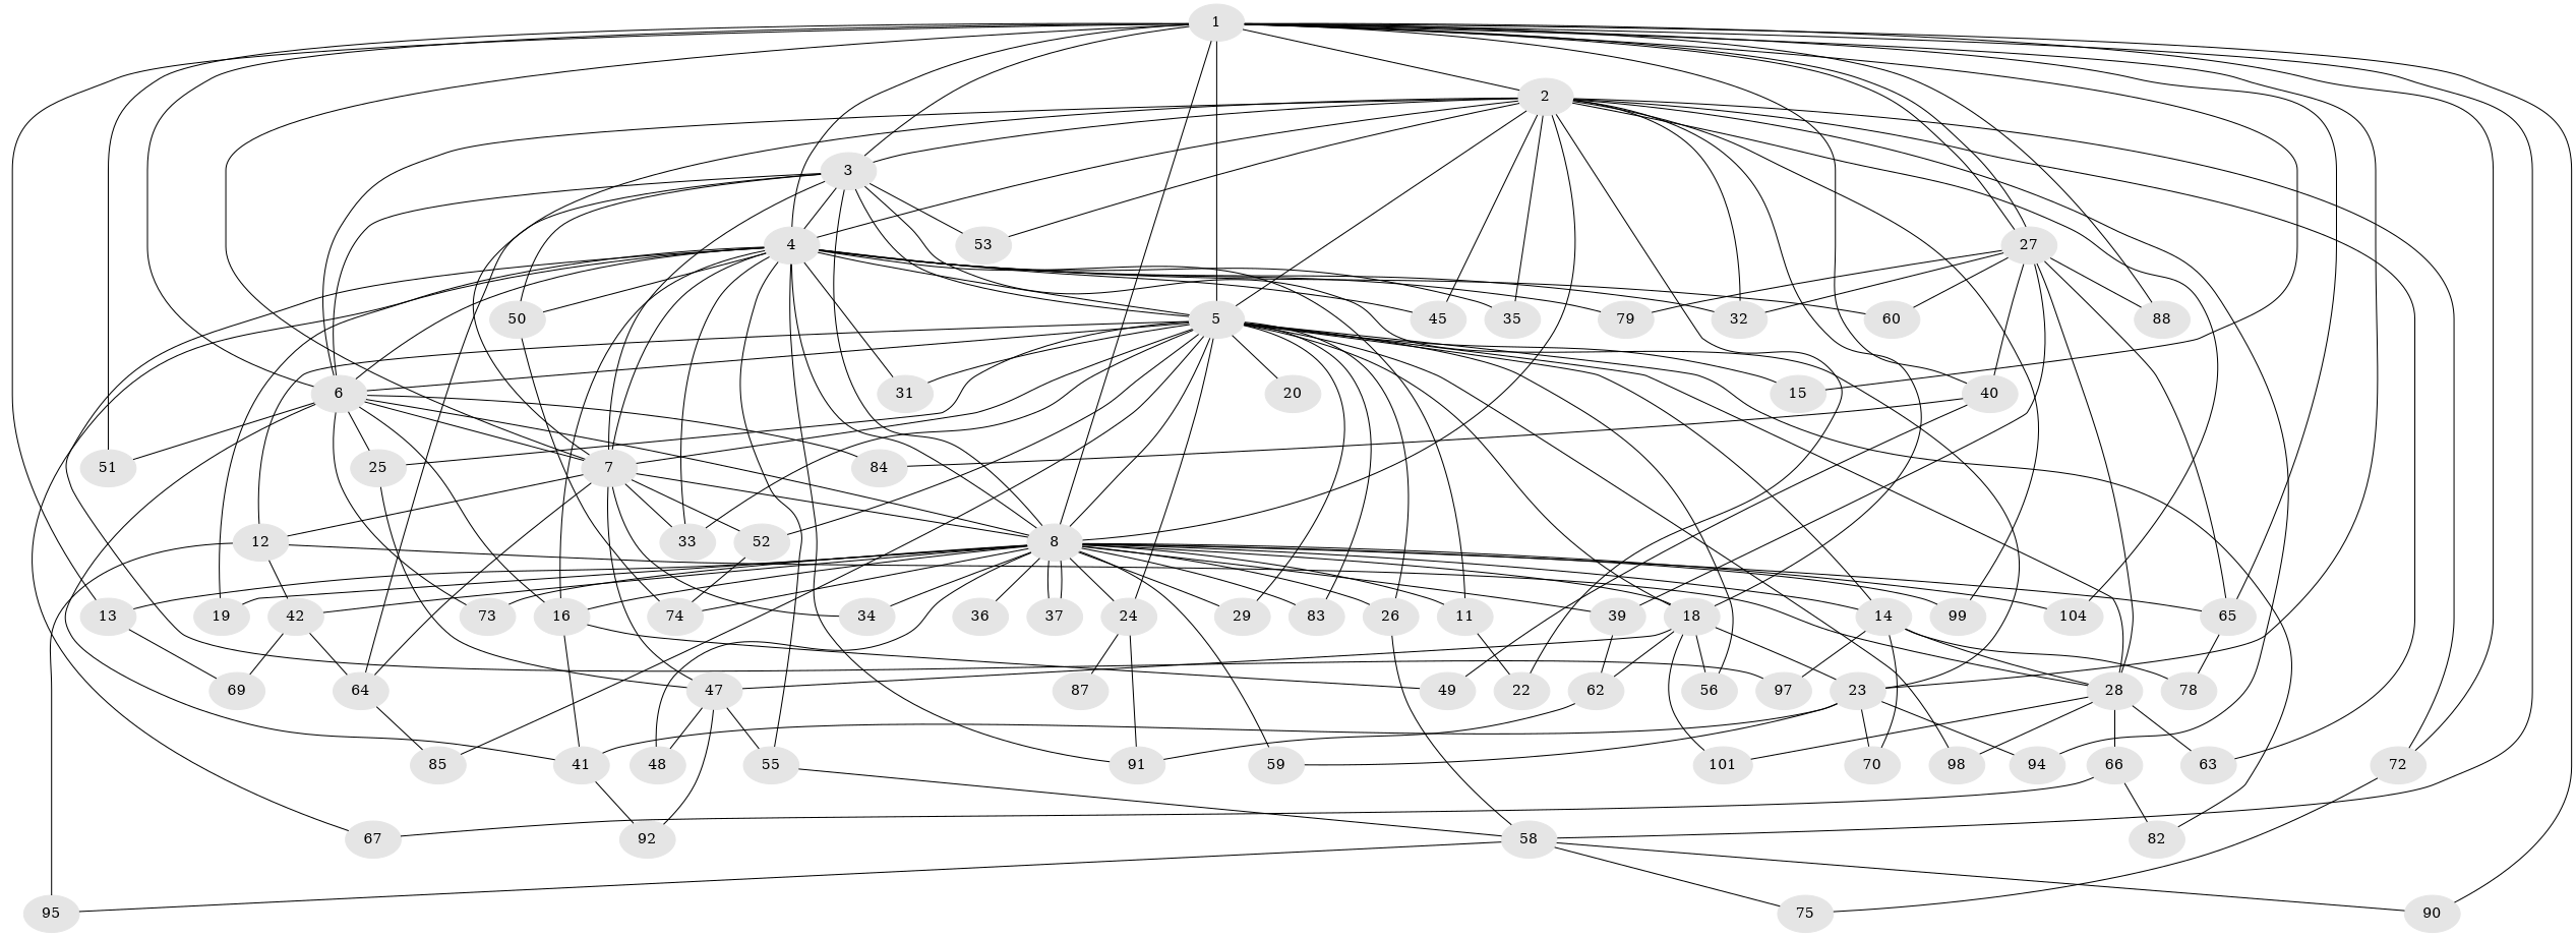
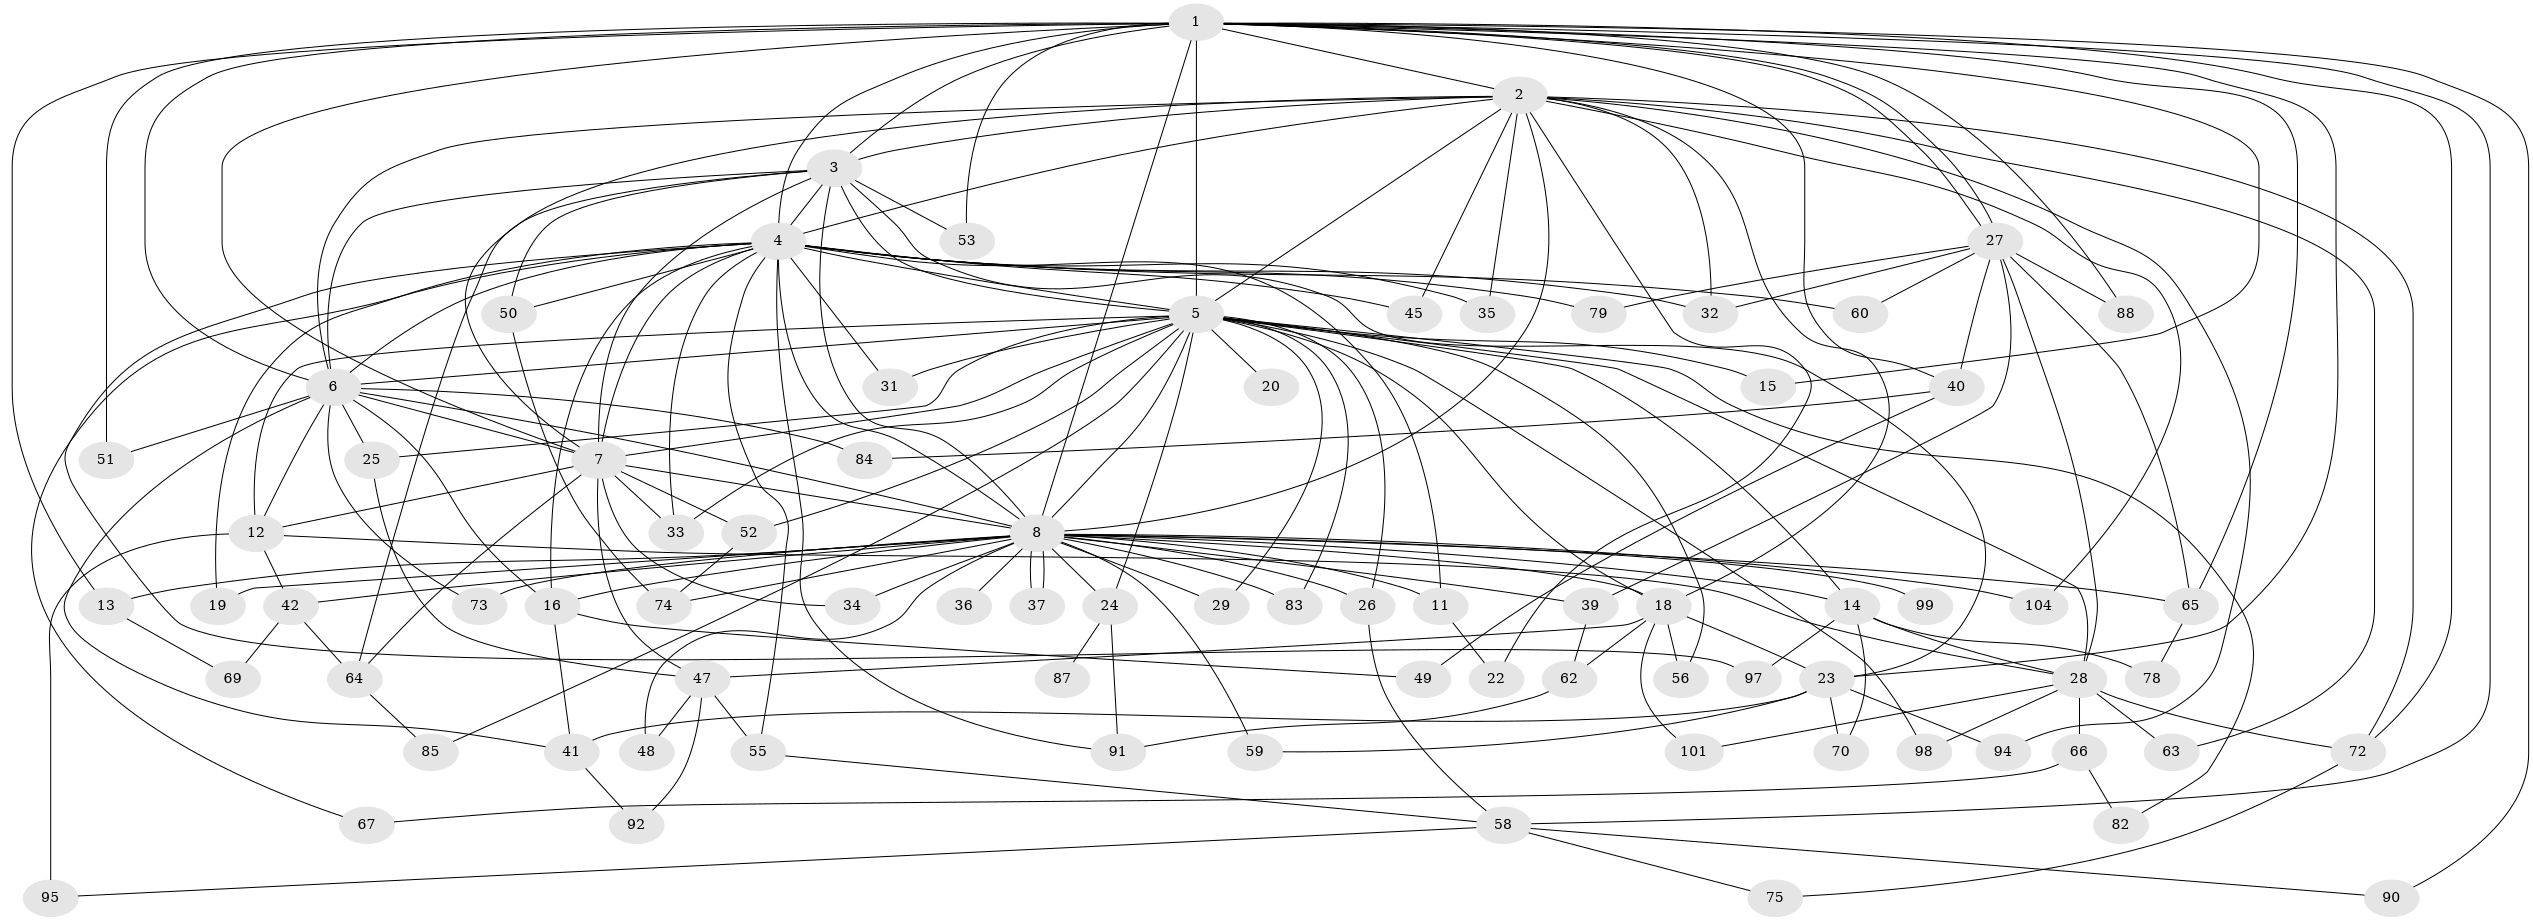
  graph {
    node [color=gray90 style=filled]
    1 [super="+57"]
    2 [super="+68"]
    3 [super="+93"]
    4 [super="+17"]
    5 [super="+9"]
    6 [super="+21"]
    7 [super="+54"]
    8 [super="+10"]
    13
    15
    23 [super="+96"]
    27 [super="+80"]
    40
    51
    53
    58 [super="+61"]
    65
    72 [super="+86"]
    88
    90
    18 [super="+43"]
    22
    32
    35
    45
    63
    94
    99
    104
    50
    64 [super="+89"]
    11
    16 [super="+30"]
    19
    31
    33
    55
    60
    67
    79
    91
    97
    12 [super="+77"]
    14 [super="+44"]
    20
    24 [super="+103"]
    25
    26 [super="+71"]
    28 [super="+56"]
    29
    n51 [label=56]
    52 [super="+81"]
    82
    83
    85
    98
    41 [super="+100"]
    73
    84
    34
    47 [super="+76"]
    36
    37
    39
    42
    48
    59
    74
    69
    70
    49
    95 [super="+102"]
    75
    78
    62
    101
    87
    66
    92
    1 -- 2
    1 -- 3
    1 -- 4
    1 -- 5 [weight=2]
    1 -- 6 [weight=2]
    1 -- 7
    1 -- 8 [weight=2]
    1 -- 13
    1 -- 15
    1 -- 23
    1 -- 27
    1 -- 27
    1 -- 40
    1 -- 51
-   2 -- 53
+   1 -- 53
    1 -- 58
    1 -- 65
    1 -- 72
    1 -- 88
    1 -- 90
    2 -- 3
    2 -- 4
    2 -- 5 [weight=2]
    2 -- 6
    2 -- 7
    2 -- 8 [weight=2]
    2 -- 72
    2 -- 18
    2 -- 22
    2 -- 32
    2 -- 35
    2 -- 45
    2 -- 63
    2 -- 94
-   2 -- 99
    2 -- 104
    3 -- 4
    3 -- 5 [weight=2]
    3 -- 6
    3 -- 7
    3 -- 8 [weight=3]
    3 -- 23
    3 -- 53
    3 -- 50
    3 -- 64
    4 -- 5 [weight=2]
    4 -- 6 [weight=2]
    4 -- 7
    4 -- 8 [weight=2]
    4 -- 32
    4 -- 35
    4 -- 45
    4 -- 50
    4 -- 11
    4 -- 16
    4 -- 19
    4 -- 31
    4 -- 33
    4 -- 55
    4 -- 60
    4 -- 67
    4 -- 79
    4 -- 91
    4 -- 97
    5 -- 6 [weight=2]
    5 -- 7 [weight=2]
    5 -- 8 [weight=4]
    5 -- 15
    5 -- 18
    5 -- 31
    5 -- 33
    5 -- 12
    5 -- 14
    5 -- 20 [weight=2]
    5 -- 24
    5 -- 25
    5 -- 26 [weight=2]
    5 -- 28 [weight=2]
    5 -- 29
    5 -- n51
    5 -- 52
    5 -- 82
    5 -- 83
    5 -- 85
    5 -- 98
    6 -- 7
    6 -- 8 [weight=3]
    6 -- 51
    6 -- 16
+   6 -- 12
    6 -- 25
    6 -- 41
    6 -- 73
    6 -- 84
    7 -- 8 [weight=2]
    7 -- 64
    7 -- 33
    7 -- 12
    7 -- 52
    7 -- 34
    7 -- 47
    8 -- 13
    8 -- 65
    8 -- 18
    8 -- 99
    8 -- 104
    8 -- 11
    8 -- 16
    8 -- 19
    8 -- 14
    8 -- 24
    8 -- 26
    8 -- 29
    8 -- 83
    8 -- 73
    8 -- 34
    8 -- 36 [weight=2]
    8 -- 37
    8 -- 37
    8 -- 39
    8 -- 42
    8 -- 48
    8 -- 59
    8 -- 74
    13 -- 69
    23 -- 94
    23 -- 41
    23 -- 59
    23 -- 70
    27 -- 40
    27 -- 65
    27 -- 88
    27 -- 32
    27 -- 60
    27 -- 79
    27 -- 28
    27 -- 39
    40 -- 84
    40 -- 49
    58 -- 90
    58 -- 95
    58 -- 75
    65 -- 78
    72 -- 75
    18 -- 23
    18 -- n51
    18 -- 47
    18 -- 62
    18 -- 101
    50 -- 74
    64 -- 85
    11 -- 22
    16 -- 41
    16 -- 49
    55 -- 58
    12 -- 28
    12 -- 42
    12 -- 95 [weight=2]
    14 -- 97
    14 -- 28
    14 -- 70
    14 -- 78
    24 -- 91
    24 -- 87
    25 -- 47
    26 -- 58
+   28 -- 72
    28 -- 63
    28 -- 98
    28 -- 101
    28 -- 66 [weight=2]
    52 -- 74
    41 -- 92
    47 -- 55
    47 -- 48
    47 -- 92
    39 -- 62
    42 -- 64
    42 -- 69
    62 -- 91
    66 -- 67
    66 -- 82
  }
